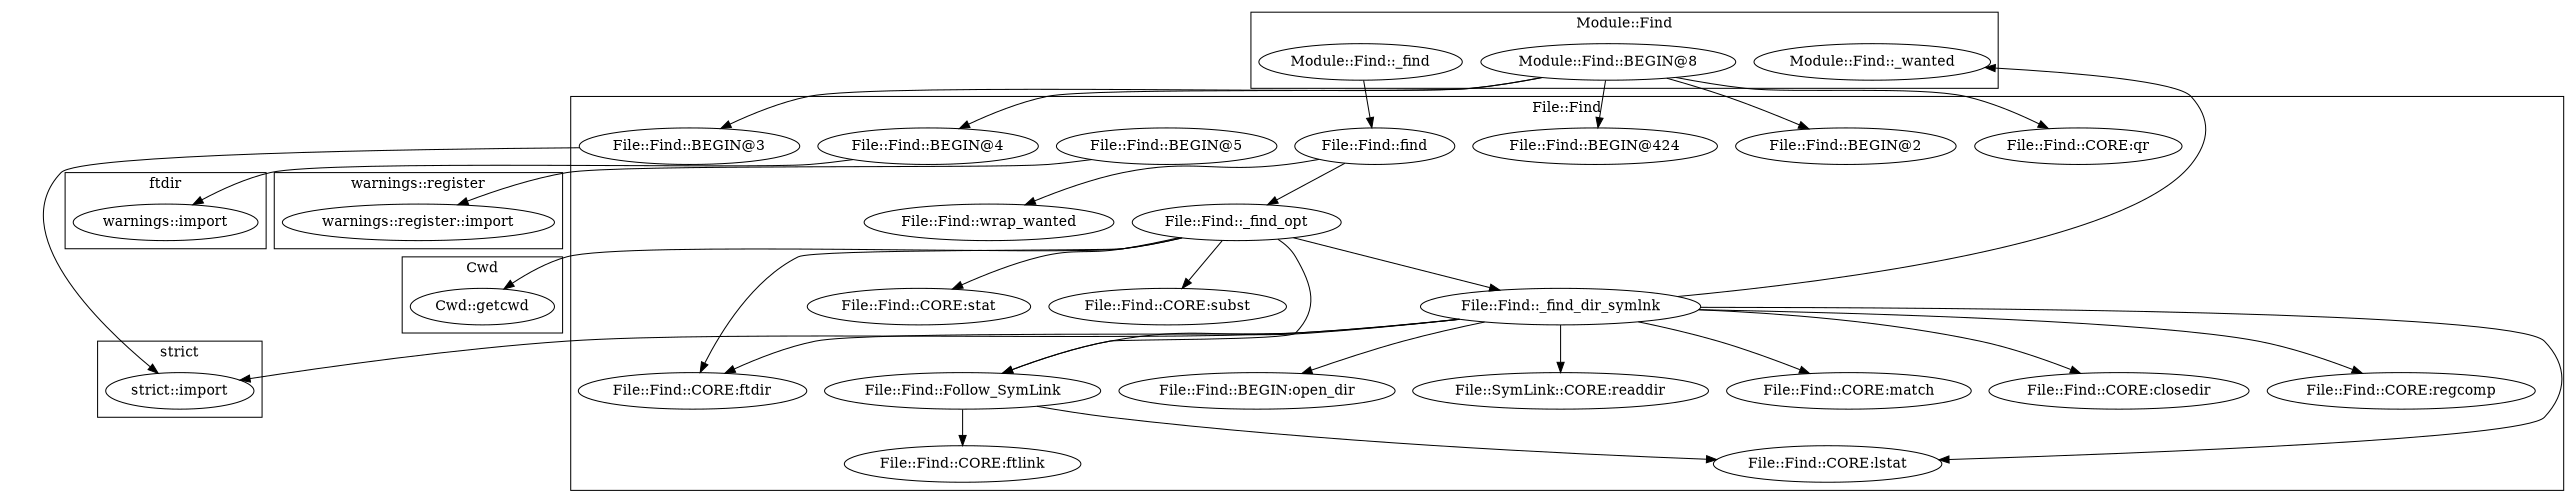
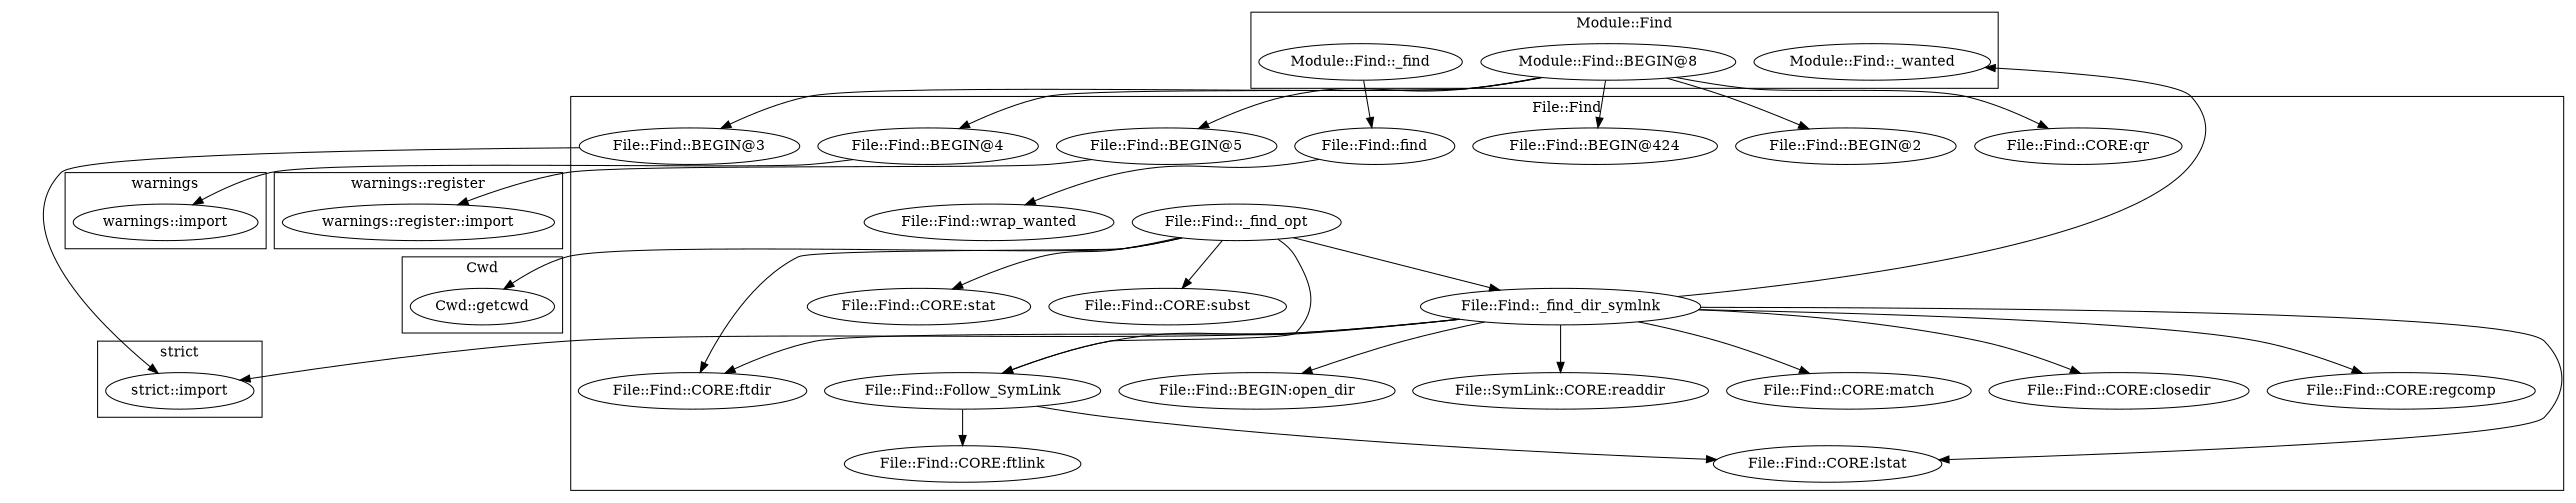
  digraph {
    "warnings::import"
    "Module::Find::BEGIN@8"
    "Module::Find::_wanted"
    "Module::Find::_find"
    "warnings::register::import"
    "Cwd::getcwd"
    "strict::import"
    "File::Find::BEGIN@2"
    "File::Find::BEGIN@3"
    "File::Find::CORE:stat"
    "File::Find::BEGIN@4"
    n12 [label="File::Find::BEGIN:open_dir"]
    n13 [label="File::SymLink::CORE:readdir"]
    "File::Find::CORE:match"
    "File::Find::CORE:closedir"
    "File::Find::BEGIN@424"
    "File::Find::CORE:ftlink"
    "File::Find::CORE:regcomp"
    "File::Find::wrap_wanted"
    "File::Find::CORE:lstat"
    "File::Find::BEGIN@5"
    "File::Find::CORE:subst"
    "File::Find::Follow_SymLink"
    "File::Find::CORE:ftdir"
    "File::Find::find"
    "File::Find::CORE:qr"
    "File::Find::_find_dir_symlnk"
    "File::Find::_find_opt"
    subgraph cluster_1 {
-     label=ftdir
+     label=warnings
      "warnings::import"
    }
    subgraph cluster_2 {
      label="Module::Find"
      "Module::Find::BEGIN@8"
      "Module::Find::_wanted"
      "Module::Find::_find"
    }
    subgraph cluster_3 {
      label="warnings::register"
      "warnings::register::import"
    }
    subgraph cluster_4 {
      label=Cwd
      "Cwd::getcwd"
    }
    subgraph cluster_5 {
      label="strict"
      "strict::import"
    }
    subgraph cluster_6 {
      label="File::Find"
      "File::Find::BEGIN@2"
      "File::Find::BEGIN@3"
      "File::Find::CORE:stat"
      "File::Find::BEGIN@4"
      n12
      n13
      "File::Find::CORE:match"
      "File::Find::CORE:closedir"
      "File::Find::BEGIN@424"
      "File::Find::CORE:ftlink"
      "File::Find::CORE:regcomp"
      "File::Find::wrap_wanted"
      "File::Find::CORE:lstat"
      "File::Find::BEGIN@5"
      "File::Find::CORE:subst"
      "File::Find::Follow_SymLink"
      "File::Find::CORE:ftdir"
      "File::Find::find"
      "File::Find::CORE:qr"
      "File::Find::_find_dir_symlnk"
      "File::Find::_find_opt"
    }
    "Module::Find::BEGIN@8" -> "File::Find::BEGIN@2"
    "Module::Find::BEGIN@8" -> "File::Find::BEGIN@3"
    "Module::Find::BEGIN@8" -> "File::Find::BEGIN@4"
    "Module::Find::BEGIN@8" -> "File::Find::BEGIN@424"
+   "Module::Find::BEGIN@8" -> "File::Find::BEGIN@5"
    "Module::Find::BEGIN@8" -> "File::Find::CORE:qr"
    "Module::Find::_find" -> "File::Find::find"
    "File::Find::BEGIN@3" -> "strict::import"
    "File::Find::BEGIN@4" -> "warnings::import"
    "File::Find::BEGIN@5" -> "warnings::register::import"
    "File::Find::Follow_SymLink" -> "File::Find::CORE:ftlink"
    "File::Find::Follow_SymLink" -> "File::Find::CORE:lstat"
    "File::Find::find" -> "File::Find::wrap_wanted"
-   "File::Find::find" -> "File::Find::_find_opt"
    "File::Find::_find_dir_symlnk" -> "Module::Find::_wanted"
    "File::Find::_find_dir_symlnk" -> "strict::import"
    "File::Find::_find_dir_symlnk" -> n12
    "File::Find::_find_dir_symlnk" -> n13
    "File::Find::_find_dir_symlnk" -> "File::Find::CORE:match"
    "File::Find::_find_dir_symlnk" -> "File::Find::CORE:closedir"
    "File::Find::_find_dir_symlnk" -> "File::Find::CORE:regcomp"
    "File::Find::_find_dir_symlnk" -> "File::Find::CORE:lstat"
    "File::Find::_find_dir_symlnk" -> "File::Find::Follow_SymLink"
    "File::Find::_find_dir_symlnk" -> "File::Find::CORE:ftdir"
    "File::Find::_find_opt" -> "Cwd::getcwd"
    "File::Find::_find_opt" -> "File::Find::CORE:stat"
    "File::Find::_find_opt" -> "File::Find::CORE:subst"
    "File::Find::_find_opt" -> "File::Find::Follow_SymLink"
    "File::Find::_find_opt" -> "File::Find::CORE:ftdir"
    "File::Find::_find_opt" -> "File::Find::_find_dir_symlnk"
  }
